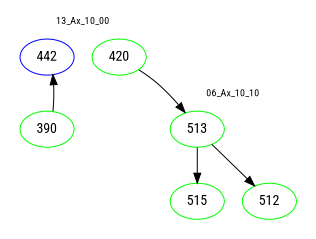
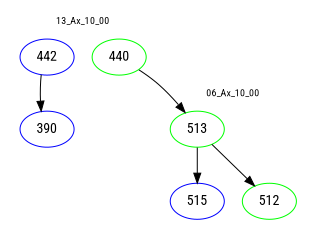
  digraph {
    fontname="Roboto Condensed"
    node [color=green fontname="Roboto Condensed"]
    edge [color=black fontname="Roboto Condensed"]
-   n1 [label=420]
+   n1 [label=440]
    n2 [color=blue label=442]
-   n3 [label=390]
+   n3 [color=blue label=390]
    n4 [label=513]
-   n5 [label=515]
+   n5 [color=blue label=515]
    n6 [label=512]
    subgraph cluster_1 {
      color=white
      fontsize=10
      label="13_Ax_10_00"
      n1
      n2
      n3
    }
    subgraph cluster_2 {
      color=white
      fontsize=10
-     label="06_Ax_10_10"
+     label="06_Ax_10_00"
      n4
      n5
      n6
    }
    n1 -> n4
-   n3 -> n2
+   n2 -> n3
    n4 -> n5
    n4 -> n6
  }
